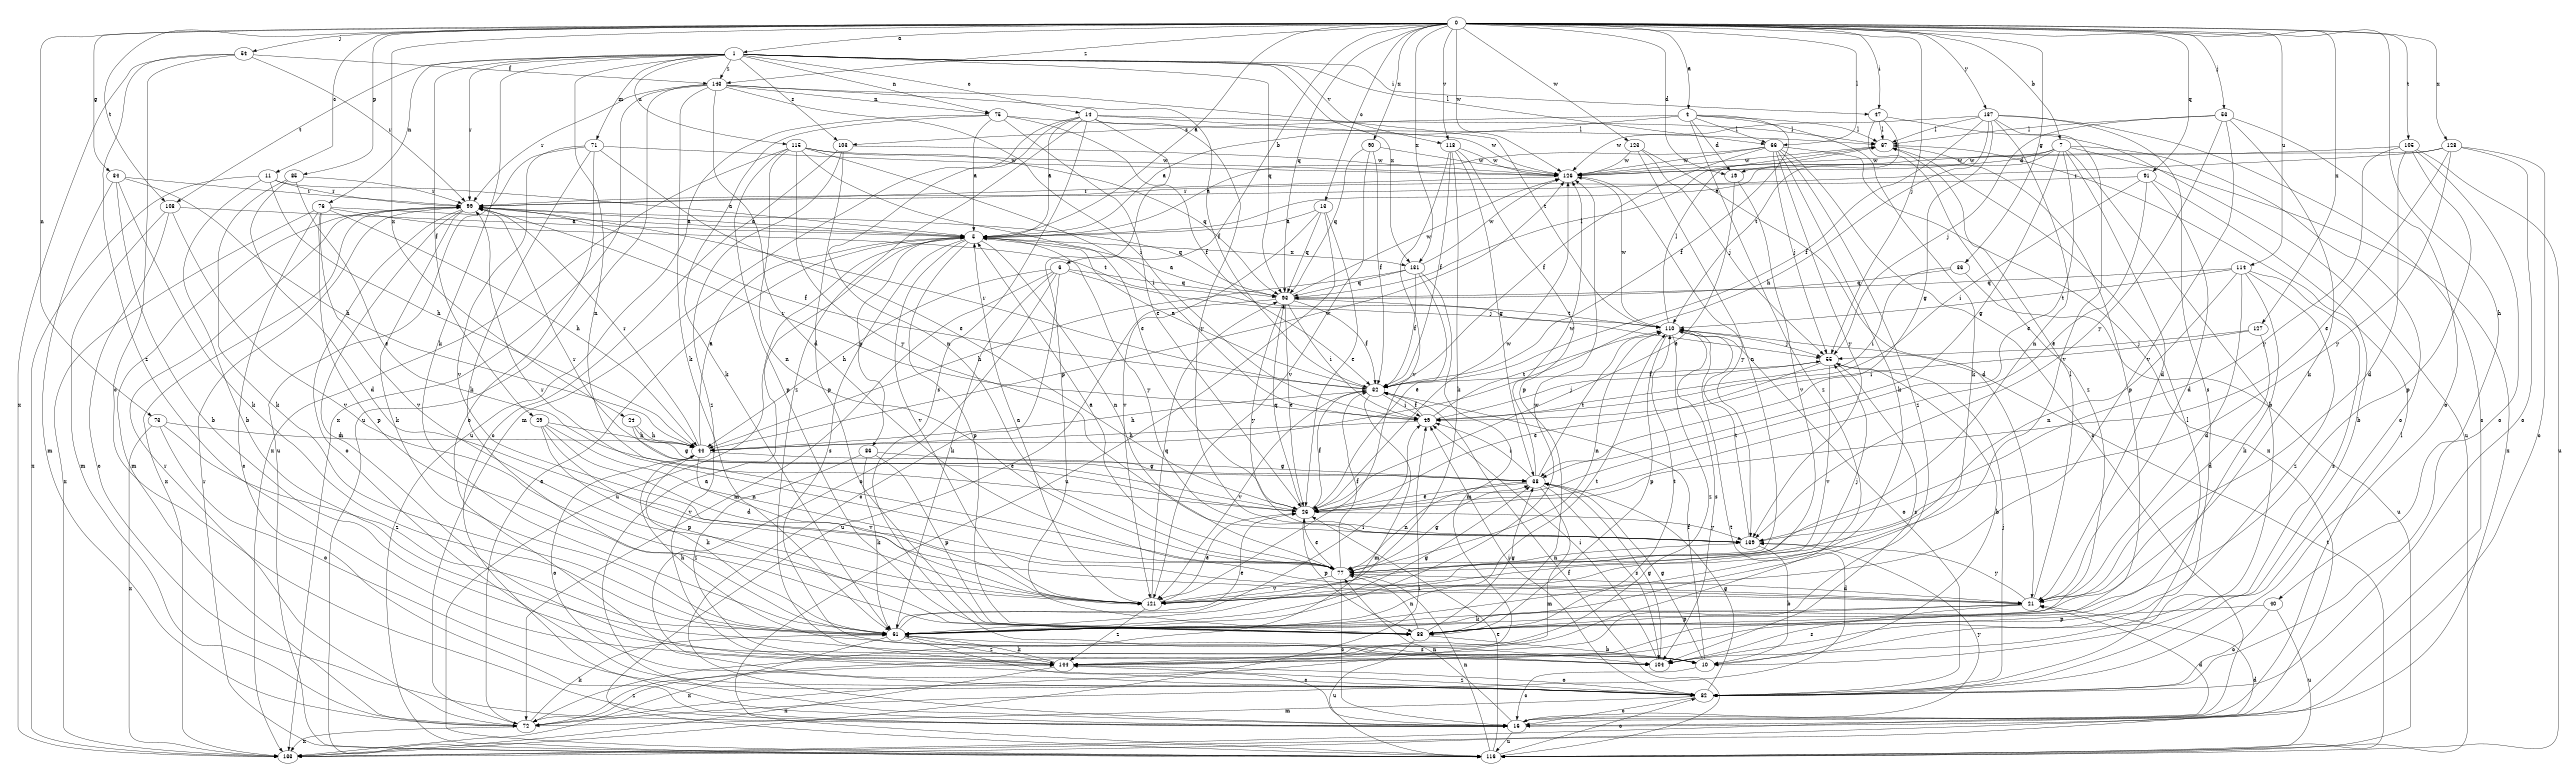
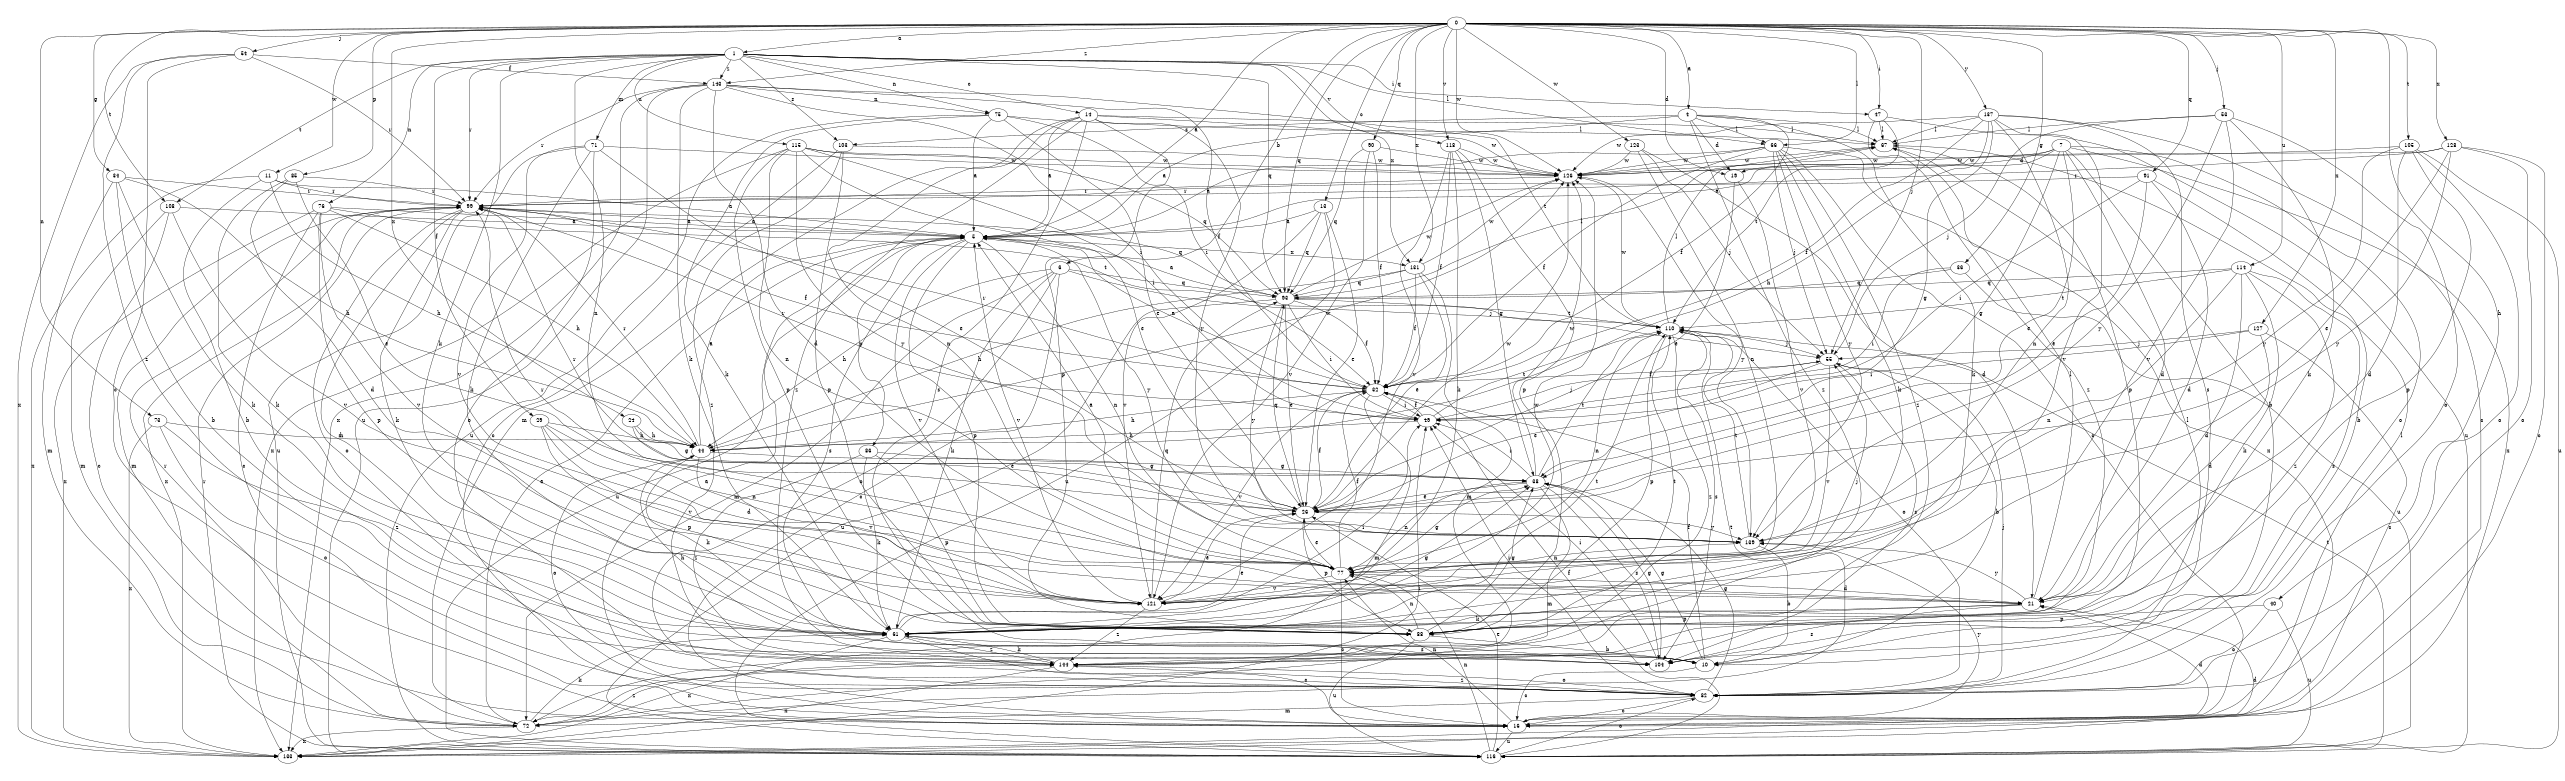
  strict digraph {
    0
    1
    4
    5
    6
    7
    11
    13
    19
    24
    34
    36
    40
    47
    53
    54
    55
    66
    73
    85
    90
    91
    93
    105
    108
    114
    118
    123
    126
    127
    128
    131
    137
    143
    75
    14
    29
    61
    71
    76
    77
    99
    103
    115
    32
    67
    144
    86
    88
    104
    116
    121
    139
    16
    44
    72
    82
    10
    21
    26
    38
    133
    49
    110
    0 -> 1 [label=a]
    0 -> 4 [label=a]
    0 -> 5 [label=a]
    0 -> 6 [label=b]
-   0 -> 7 [label=b]
-   0 -> 11 [label=c]
+   0 -> 11 [label=w]
    0 -> 13 [label=c]
    0 -> 19 [label=d]
    0 -> 24 [label=x]
    0 -> 34 [label=g]
    0 -> 36 [label=g]
    0 -> 40 [label=h]
    0 -> 47 [label=i]
    0 -> 53 [label=j]
    0 -> 54 [label=j]
    0 -> 55 [label=j]
    0 -> 66 [label=l]
    0 -> 73 [label=n]
    0 -> 85 [label=p]
-   0 -> 90 [label=x]
+   0 -> 90 [label=q]
    0 -> 91 [label=q]
    0 -> 93 [label=q]
    0 -> 105 [label=t]
    0 -> 108 [label=t]
    0 -> 114 [label=u]
    0 -> 118 [label=v]
    0 -> 123 [label=w]
    0 -> 126 [label=w]
    0 -> 127 [label=x]
    0 -> 128 [label=x]
    0 -> 131 [label=x]
    0 -> 137 [label=y]
    0 -> 143 [label=z]
    1 -> 47 [label=i]
    1 -> 66 [label=l]
    1 -> 93 [label=q]
    1 -> 108 [label=t]
    1 -> 118 [label=v]
    1 -> 131 [label=x]
    1 -> 143 [label=z]
    1 -> 75 [label=n]
    1 -> 14 [label=c]
    1 -> 29 [label=f]
    1 -> 61 [label=k]
    1 -> 71 [label=m]
    1 -> 76 [label=n]
    1 -> 77 [label=n]
    1 -> 99 [label=r]
    1 -> 103 [label=s]
    1 -> 115 [label=u]
    4 -> 5 [label=a]
    4 -> 19 [label=d]
    4 -> 66 [label=l]
    4 -> 61 [label=k]
    4 -> 103 [label=s]
    4 -> 32 [label=f]
    4 -> 67 [label=l]
    4 -> 144 [label=z]
    5 -> 131 [label=x]
    5 -> 77 [label=n]
    5 -> 86 [label=p]
    5 -> 88 [label=p]
    5 -> 104 [label=s]
    5 -> 116 [label=u]
    5 -> 121 [label=v]
    5 -> 139 [label=y]
    6 -> 55 [label=j]
    6 -> 93 [label=q]
    6 -> 61 [label=k]
    6 -> 16 [label=c]
    6 -> 44 [label=h]
    6 -> 72 [label=m]
    6 -> 82 [label=o]
    7 -> 5 [label=a]
    7 -> 19 [label=d]
    7 -> 126 [label=w]
    7 -> 82 [label=o]
    7 -> 10 [label=b]
    7 -> 21 [label=d]
    7 -> 26 [label=e]
    7 -> 38 [label=g]
    7 -> 133 [label=x]
    11 -> 5 [label=a]
    11 -> 99 [label=r]
    11 -> 44 [label=h]
    11 -> 10 [label=b]
    11 -> 133 [label=x]
    13 -> 5 [label=a]
    13 -> 93 [label=q]
    13 -> 116 [label=u]
    13 -> 121 [label=v]
    13 -> 26 [label=e]
    19 -> 121 [label=v]
    19 -> 26 [label=e]
    24 -> 44 [label=h]
    24 -> 26 [label=e]
    24 -> 38 [label=g]
    34 -> 61 [label=k]
    34 -> 99 [label=r]
    34 -> 44 [label=h]
    34 -> 72 [label=m]
    34 -> 10 [label=b]
    36 -> 93 [label=q]
    36 -> 116 [label=u]
    36 -> 49 [label=i]
    40 -> 88 [label=p]
    40 -> 116 [label=u]
    40 -> 82 [label=o]
    47 -> 67 [label=l]
    47 -> 144 [label=z]
    47 -> 116 [label=u]
    47 -> 110 [label=t]
    53 -> 55 [label=j]
    53 -> 61 [label=k]
    53 -> 67 [label=l]
    53 -> 121 [label=v]
    53 -> 139 [label=y]
    53 -> 82 [label=o]
    54 -> 143 [label=f]
    54 -> 99 [label=r]
    54 -> 144 [label=z]
    54 -> 16 [label=c]
    54 -> 133 [label=x]
    55 -> 32 [label=f]
    55 -> 104 [label=s]
    55 -> 121 [label=v]
    55 -> 10 [label=b]
    55 -> 26 [label=e]
    66 -> 5 [label=a]
    66 -> 55 [label=j]
    66 -> 126 [label=w]
    66 -> 61 [label=k]
    66 -> 32 [label=f]
    66 -> 144 [label=z]
    66 -> 139 [label=y]
    66 -> 16 [label=c]
    66 -> 133 [label=x]
    73 -> 61 [label=z]
    73 -> 44 [label=h]
    73 -> 82 [label=o]
    73 -> 133 [label=x]
    85 -> 61 [label=k]
    85 -> 99 [label=r]
    85 -> 21 [label=d]
    85 -> 26 [label=e]
    90 -> 93 [label=q]
    90 -> 126 [label=w]
    90 -> 32 [label=f]
    90 -> 121 [label=v]
    91 -> 99 [label=r]
    91 -> 10 [label=b]
    91 -> 21 [label=d]
    91 -> 26 [label=e]
    91 -> 49 [label=i]
    93 -> 5 [label=a]
    93 -> 126 [label=w]
    93 -> 32 [label=f]
    93 -> 67 [label=l]
    93 -> 116 [label=u]
    93 -> 139 [label=y]
    93 -> 26 [label=e]
    93 -> 49 [label=i]
    93 -> 110 [label=t]
    105 -> 126 [label=w]
    105 -> 88 [label=p]
    105 -> 116 [label=u]
    105 -> 139 [label=y]
    105 -> 82 [label=o]
    105 -> 21 [label=d]
    108 -> 5 [label=a]
    108 -> 121 [label=v]
    108 -> 16 [label=c]
    108 -> 72 [label=m]
    114 -> 93 [label=q]
    114 -> 61 [label=k]
    114 -> 77 [label=n]
    114 -> 144 [label=z]
    114 -> 104 [label=s]
    114 -> 21 [label=d]
    114 -> 110 [label=t]
    118 -> 126 [label=w]
    118 -> 61 [label=k]
    118 -> 32 [label=f]
    118 -> 88 [label=p]
    118 -> 121 [label=v]
    118 -> 38 [label=g]
    123 -> 55 [label=j]
    123 -> 126 [label=w]
    123 -> 77 [label=n]
    123 -> 21 [label=d]
    126 -> 99 [label=r]
    126 -> 139 [label=y]
    127 -> 55 [label=j]
+   127 -> 16 [label=c]
    127 -> 21 [label=d]
    127 -> 49 [label=i]
    128 -> 126 [label=w]
    128 -> 99 [label=r]
    128 -> 139 [label=y]
    128 -> 16 [label=c]
    128 -> 82 [label=o]
    128 -> 26 [label=e]
    131 -> 93 [label=q]
    131 -> 126 [label=w]
    131 -> 32 [label=f]
    131 -> 44 [label=h]
    131 -> 72 [label=m]
    131 -> 26 [label=e]
    137 -> 126 [label=w]
    137 -> 77 [label=n]
    137 -> 32 [label=f]
    137 -> 67 [label=l]
    137 -> 104 [label=s]
    137 -> 121 [label=v]
    137 -> 16 [label=c]
    137 -> 44 [label=h]
    137 -> 38 [label=g]
    143 -> 75 [label=n]
    143 -> 61 [label=k]
    143 -> 99 [label=r]
    143 -> 32 [label=f]
    143 -> 116 [label=u]
    143 -> 21 [label=d]
    143 -> 133 [label=x]
    143 -> 49 [label=i]
    143 -> 110 [label=t]
    75 -> 5 [label=a]
    75 -> 61 [label=k]
-   75 -> 32 [label=f]
+   75 -> 32 [label=i]
    75 -> 67 [label=l]
    75 -> 116 [label=u]
    75 -> 26 [label=e]
    14 -> 5 [label=a]
    14 -> 126 [label=w]
    14 -> 77 [label=n]
    14 -> 67 [label=l]
    14 -> 144 [label=z]
    14 -> 88 [label=p]
    14 -> 104 [label=s]
    14 -> 139 [label=y]
    14 -> 72 [label=m]
    29 -> 77 [label=n]
    29 -> 88 [label=p]
    29 -> 121 [label=v]
    29 -> 44 [label=h]
    29 -> 21 [label=d]
    61 -> 126 [label=w]
    61 -> 144 [label=z]
    61 -> 104 [label=s]
    61 -> 16 [label=c]
    61 -> 26 [label=e]
    61 -> 38 [label=g]
    61 -> 133 [label=x]
    61 -> 49 [label=i]
    61 -> 110 [label=t]
    71 -> 126 [label=w]
    71 -> 61 [label=k]
    71 -> 116 [label=u]
    71 -> 121 [label=v]
    71 -> 82 [label=o]
    71 -> 26 [label=e]
    76 -> 5 [label=a]
    76 -> 88 [label=p]
    76 -> 121 [label=v]
    76 -> 16 [label=c]
    76 -> 44 [label=h]
    76 -> 133 [label=x]
    76 -> 110 [label=t]
    77 -> 5 [label=a]
    77 -> 99 [label=r]
    77 -> 32 [label=f]
    77 -> 121 [label=v]
    77 -> 16 [label=c]
    77 -> 21 [label=d]
    77 -> 26 [label=e]
    77 -> 38 [label=g]
    99 -> 5 [label=a]
    99 -> 93 [label=q]
    99 -> 61 [label=k]
    99 -> 32 [label=f]
    99 -> 104 [label=s]
    99 -> 72 [label=m]
    99 -> 82 [label=o]
    99 -> 133 [label=x]
    103 -> 126 [label=w]
    103 -> 144 [label=z]
    103 -> 88 [label=p]
    103 -> 16 [label=c]
    115 -> 93 [label=q]
    115 -> 126 [label=w]
    115 -> 77 [label=n]
    115 -> 88 [label=p]
    115 -> 139 [label=y]
    115 -> 26 [label=e]
    115 -> 133 [label=x]
    115 -> 49 [label=i]
    32 -> 5 [label=a]
    32 -> 99 [label=r]
    32 -> 121 [label=v]
    32 -> 44 [label=h]
    32 -> 72 [label=m]
    32 -> 49 [label=i]
    67 -> 126 [label=w]
    67 -> 88 [label=p]
    144 -> 61 [label=k]
    144 -> 82 [label=o]
    144 -> 133 [label=x]
    86 -> 61 [label=k]
    86 -> 144 [label=z]
    86 -> 88 [label=p]
    86 -> 38 [label=g]
    88 -> 77 [label=n]
    88 -> 116 [label=u]
    88 -> 10 [label=b]
    88 -> 38 [label=g]
    88 -> 110 [label=t]
    104 -> 38 [label=g]
    104 -> 49 [label=i]
    116 -> 77 [label=n]
    116 -> 99 [label=r]
    116 -> 32 [label=f]
    116 -> 82 [label=o]
    116 -> 26 [label=e]
    116 -> 110 [label=t]
-   121 -> 5 [label=a]
+   121 -> 5 [label=v]
    121 -> 55 [label=j]
    121 -> 93 [label=q]
    121 -> 144 [label=z]
    121 -> 26 [label=e]
    139 -> 77 [label=n]
    139 -> 10 [label=b]
    139 -> 110 [label=t]
    16 -> 5 [label=a]
    16 -> 77 [label=n]
    16 -> 67 [label=l]
    16 -> 116 [label=u]
    16 -> 139 [label=y]
    16 -> 21 [label=d]
    44 -> 5 [label=a]
    44 -> 126 [label=w]
    44 -> 61 [label=k]
    44 -> 99 [label=r]
    44 -> 121 [label=v]
    44 -> 82 [label=o]
    44 -> 38 [label=g]
    72 -> 5 [label=a]
    72 -> 61 [label=k]
    72 -> 99 [label=r]
    72 -> 144 [label=z]
    72 -> 133 [label=x]
    72 -> 110 [label=t]
    82 -> 55 [label=j]
    82 -> 67 [label=l]
    82 -> 144 [label=z]
    82 -> 16 [label=c]
    82 -> 72 [label=m]
    82 -> 38 [label=g]
    82 -> 49 [label=i]
    10 -> 32 [label=f]
    10 -> 16 [label=c]
    10 -> 44 [label=h]
    10 -> 38 [label=g]
    21 -> 61 [label=k]
    21 -> 67 [label=l]
    21 -> 88 [label=p]
    21 -> 104 [label=s]
    21 -> 139 [label=y]
    26 -> 93 [label=q]
    26 -> 126 [label=w]
    26 -> 99 [label=r]
    26 -> 32 [label=f]
    26 -> 88 [label=p]
    26 -> 139 [label=y]
    38 -> 126 [label=w]
    38 -> 77 [label=n]
    38 -> 104 [label=s]
    38 -> 72 [label=m]
    38 -> 26 [label=e]
    38 -> 49 [label=i]
    38 -> 110 [label=t]
    133 -> 21 [label=d]
    133 -> 49 [label=i]
    49 -> 55 [label=j]
    49 -> 99 [label=r]
    49 -> 32 [label=f]
    49 -> 44 [label=h]
    49 -> 110 [label=t]
    110 -> 55 [label=j]
    110 -> 126 [label=w]
    110 -> 77 [label=n]
    110 -> 67 [label=l]
    110 -> 144 [label=z]
    110 -> 88 [label=p]
    110 -> 104 [label=s]
    110 -> 82 [label=o]
  }
